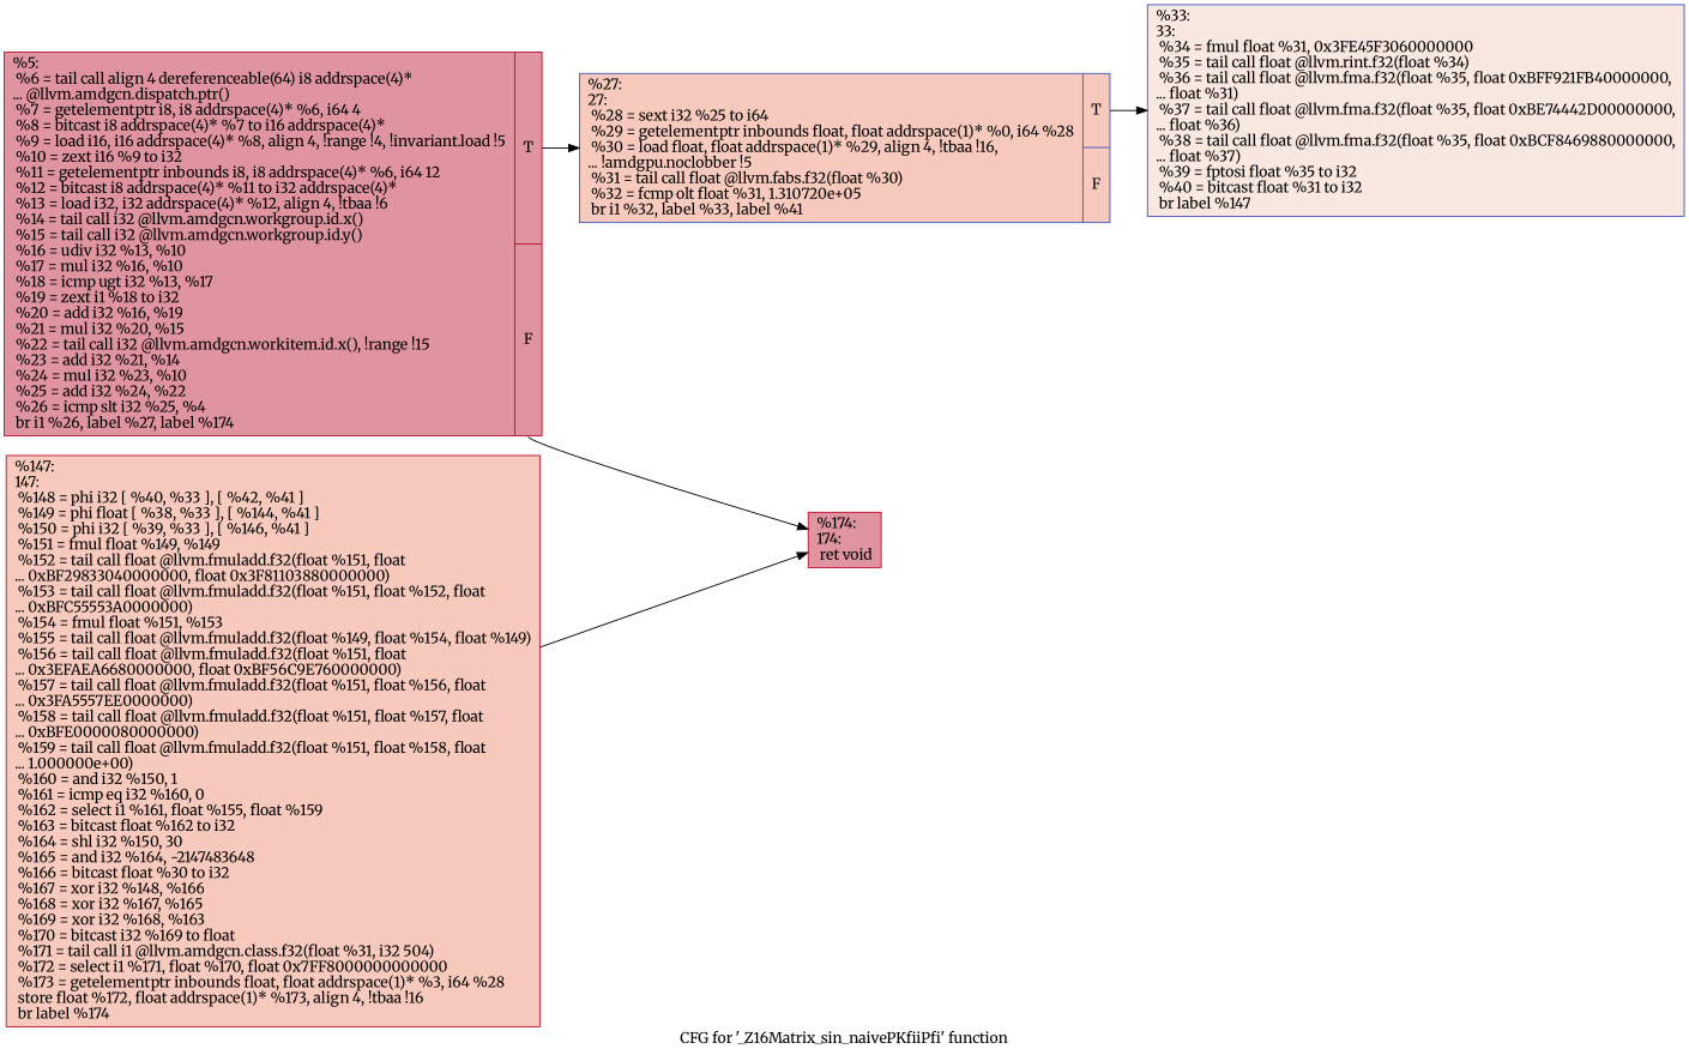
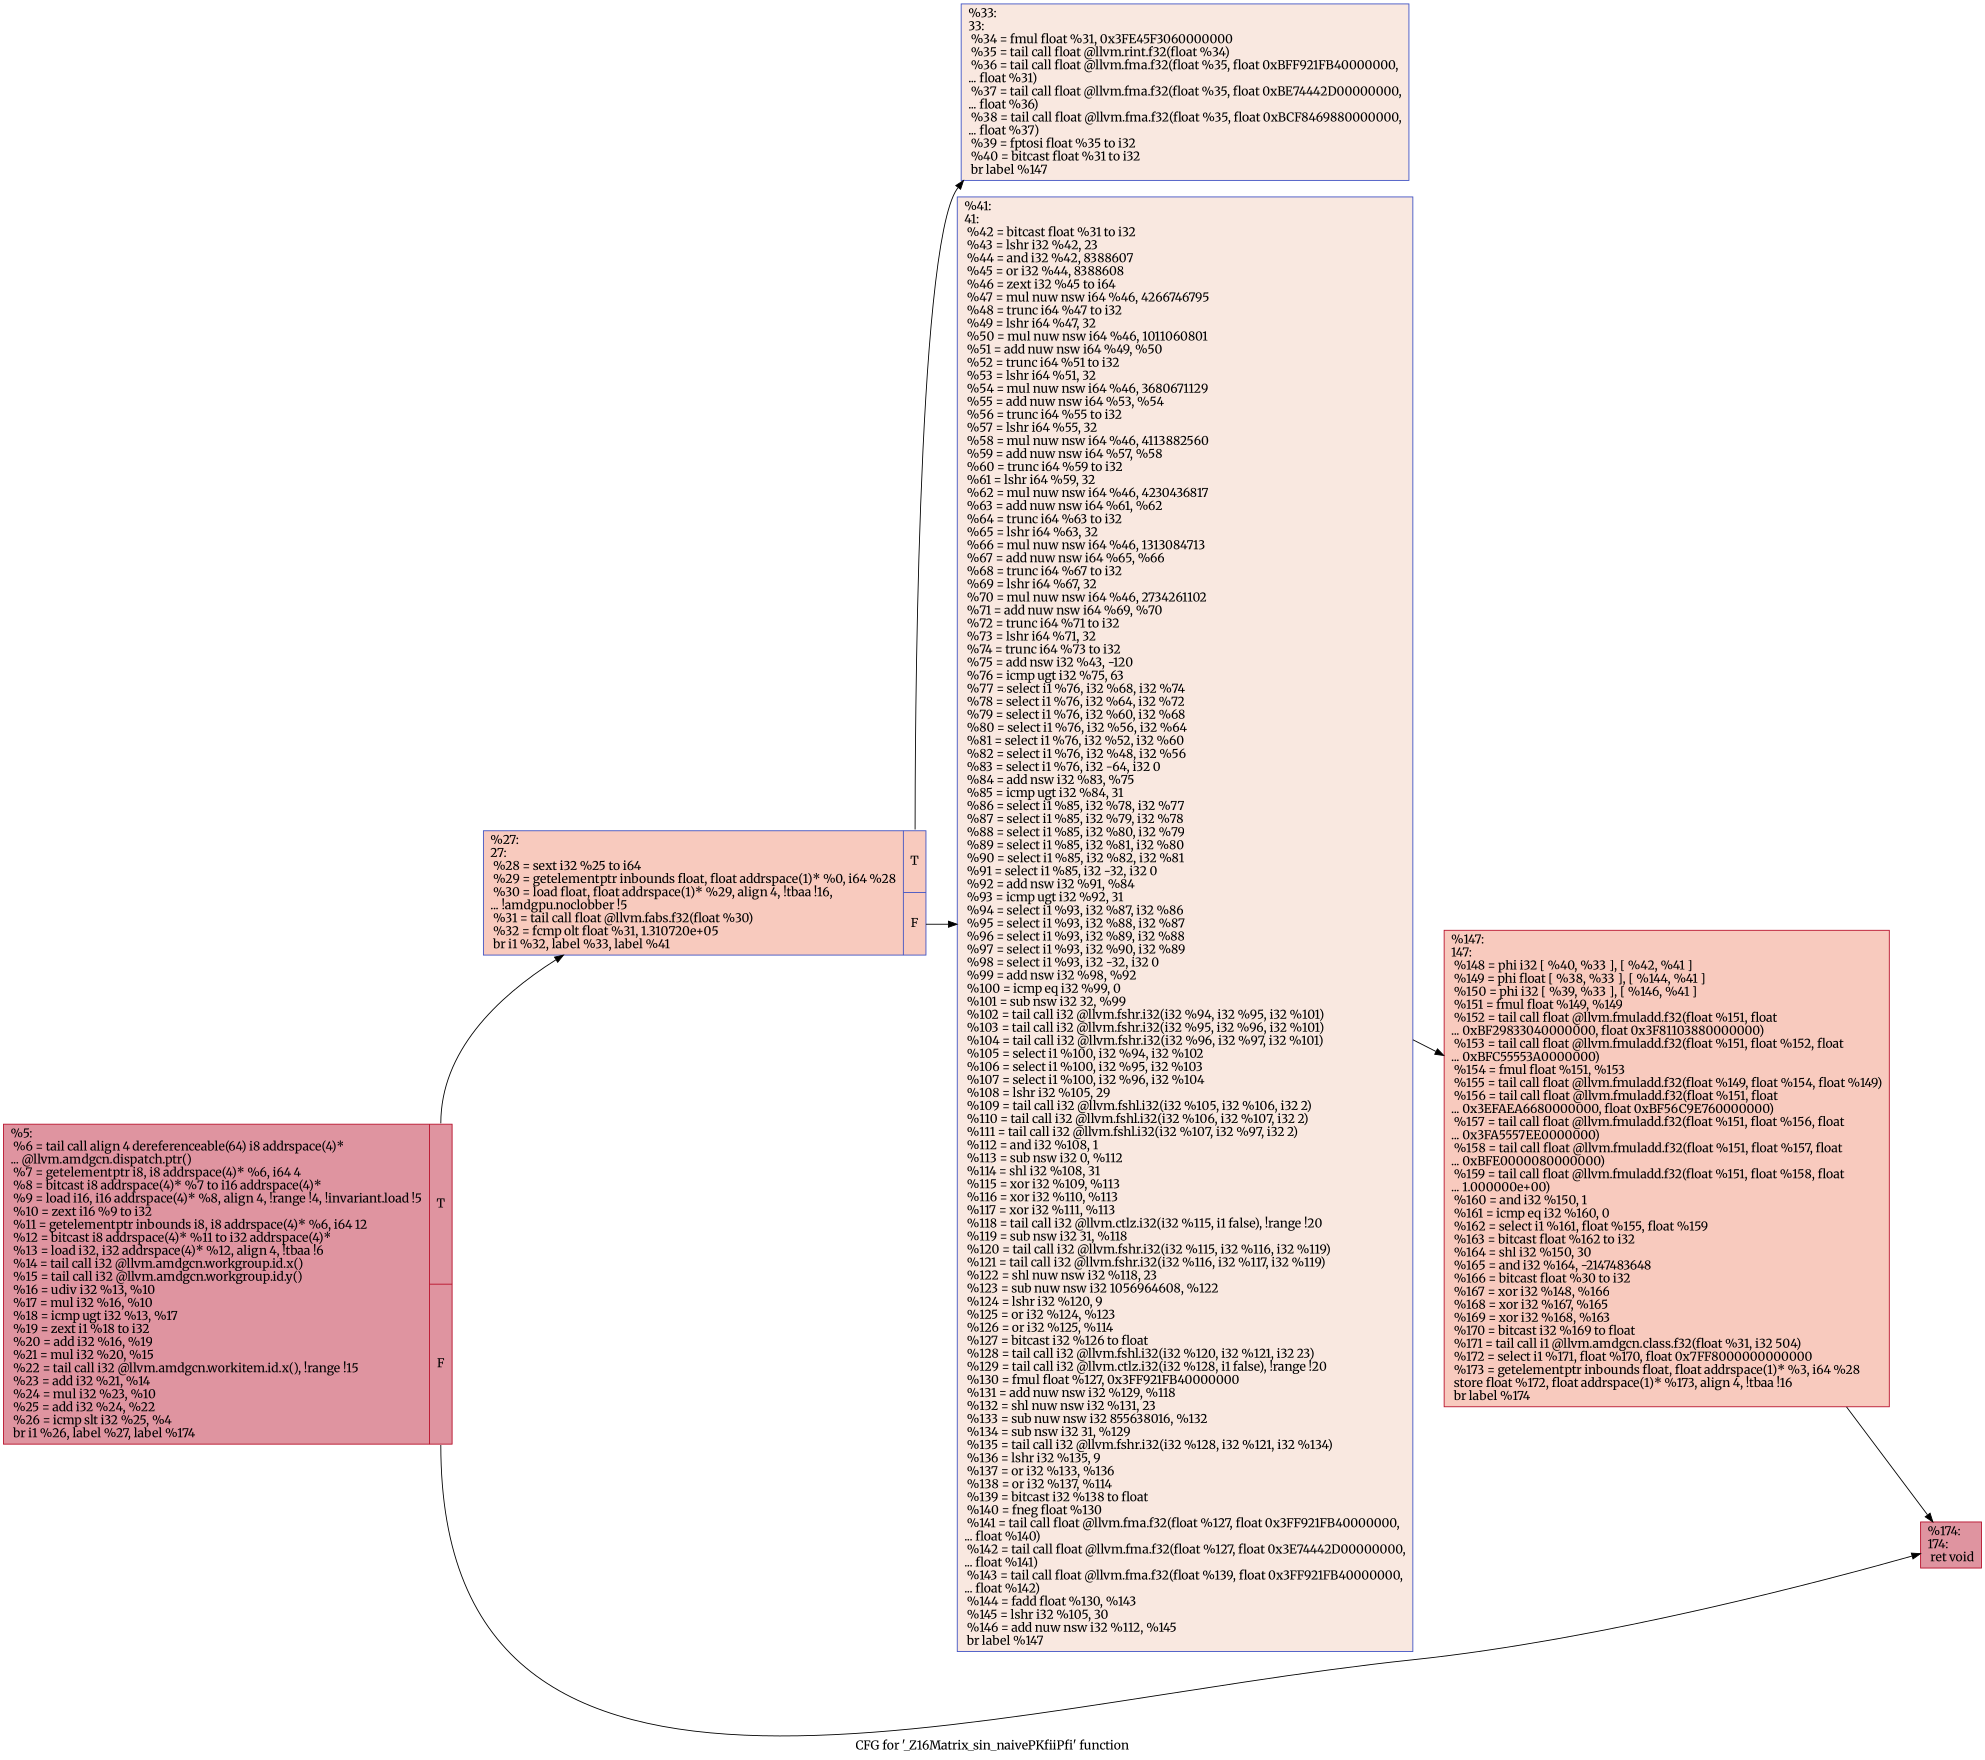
  digraph {
    fontname=Merriweather
    label="CFG for '_Z16Matrix_sin_naivePKfiiPfi' function"
    rankdir=LR
    node [color="#b70d28ff" fillcolor="#b70d2870" fontname=Merriweather shape=record style=filled]
    edge [fontname=Merriweather]
    n1 [label="{%5:\l  %6 = tail call align 4 dereferenceable(64) i8 addrspace(4)*\l... @llvm.amdgcn.dispatch.ptr()\l  %7 = getelementptr i8, i8 addrspace(4)* %6, i64 4\l  %8 = bitcast i8 addrspace(4)* %7 to i16 addrspace(4)*\l  %9 = load i16, i16 addrspace(4)* %8, align 4, !range !4, !invariant.load !5\l  %10 = zext i16 %9 to i32\l  %11 = getelementptr inbounds i8, i8 addrspace(4)* %6, i64 12\l  %12 = bitcast i8 addrspace(4)* %11 to i32 addrspace(4)*\l  %13 = load i32, i32 addrspace(4)* %12, align 4, !tbaa !6\l  %14 = tail call i32 @llvm.amdgcn.workgroup.id.x()\l  %15 = tail call i32 @llvm.amdgcn.workgroup.id.y()\l  %16 = udiv i32 %13, %10\l  %17 = mul i32 %16, %10\l  %18 = icmp ugt i32 %13, %17\l  %19 = zext i1 %18 to i32\l  %20 = add i32 %16, %19\l  %21 = mul i32 %20, %15\l  %22 = tail call i32 @llvm.amdgcn.workitem.id.x(), !range !15\l  %23 = add i32 %21, %14\l  %24 = mul i32 %23, %10\l  %25 = add i32 %24, %22\l  %26 = icmp slt i32 %25, %4\l  br i1 %26, label %27, label %174\l|{<s0>T|<s1>F}}"]
    n2 [color="#3d50c3ff" fillcolor="#ef886b70" label="{%27:\l27:                                               \l  %28 = sext i32 %25 to i64\l  %29 = getelementptr inbounds float, float addrspace(1)* %0, i64 %28\l  %30 = load float, float addrspace(1)* %29, align 4, !tbaa !16,\l... !amdgpu.noclobber !5\l  %31 = tail call float @llvm.fabs.f32(float %30)\l  %32 = fcmp olt float %31, 1.310720e+05\l  br i1 %32, label %33, label %41\l|{<s0>T|<s1>F}}"]
    n3 [label="{%174:\l174:                                              \l  ret void\l}"]
    n4 [color="#3d50c3ff" fillcolor="#f1ccb870" label="{%33:\l33:                                               \l  %34 = fmul float %31, 0x3FE45F3060000000\l  %35 = tail call float @llvm.rint.f32(float %34)\l  %36 = tail call float @llvm.fma.f32(float %35, float 0xBFF921FB40000000,\l... float %31)\l  %37 = tail call float @llvm.fma.f32(float %35, float 0xBE74442D00000000,\l... float %36)\l  %38 = tail call float @llvm.fma.f32(float %35, float 0xBCF8469880000000,\l... float %37)\l  %39 = fptosi float %35 to i32\l  %40 = bitcast float %31 to i32\l  br label %147\l}"]
+   n5 [color="#3d50c3ff" fillcolor="#f1ccb870" label="{%41:\l41:                                               \l  %42 = bitcast float %31 to i32\l  %43 = lshr i32 %42, 23\l  %44 = and i32 %42, 8388607\l  %45 = or i32 %44, 8388608\l  %46 = zext i32 %45 to i64\l  %47 = mul nuw nsw i64 %46, 4266746795\l  %48 = trunc i64 %47 to i32\l  %49 = lshr i64 %47, 32\l  %50 = mul nuw nsw i64 %46, 1011060801\l  %51 = add nuw nsw i64 %49, %50\l  %52 = trunc i64 %51 to i32\l  %53 = lshr i64 %51, 32\l  %54 = mul nuw nsw i64 %46, 3680671129\l  %55 = add nuw nsw i64 %53, %54\l  %56 = trunc i64 %55 to i32\l  %57 = lshr i64 %55, 32\l  %58 = mul nuw nsw i64 %46, 4113882560\l  %59 = add nuw nsw i64 %57, %58\l  %60 = trunc i64 %59 to i32\l  %61 = lshr i64 %59, 32\l  %62 = mul nuw nsw i64 %46, 4230436817\l  %63 = add nuw nsw i64 %61, %62\l  %64 = trunc i64 %63 to i32\l  %65 = lshr i64 %63, 32\l  %66 = mul nuw nsw i64 %46, 1313084713\l  %67 = add nuw nsw i64 %65, %66\l  %68 = trunc i64 %67 to i32\l  %69 = lshr i64 %67, 32\l  %70 = mul nuw nsw i64 %46, 2734261102\l  %71 = add nuw nsw i64 %69, %70\l  %72 = trunc i64 %71 to i32\l  %73 = lshr i64 %71, 32\l  %74 = trunc i64 %73 to i32\l  %75 = add nsw i32 %43, -120\l  %76 = icmp ugt i32 %75, 63\l  %77 = select i1 %76, i32 %68, i32 %74\l  %78 = select i1 %76, i32 %64, i32 %72\l  %79 = select i1 %76, i32 %60, i32 %68\l  %80 = select i1 %76, i32 %56, i32 %64\l  %81 = select i1 %76, i32 %52, i32 %60\l  %82 = select i1 %76, i32 %48, i32 %56\l  %83 = select i1 %76, i32 -64, i32 0\l  %84 = add nsw i32 %83, %75\l  %85 = icmp ugt i32 %84, 31\l  %86 = select i1 %85, i32 %78, i32 %77\l  %87 = select i1 %85, i32 %79, i32 %78\l  %88 = select i1 %85, i32 %80, i32 %79\l  %89 = select i1 %85, i32 %81, i32 %80\l  %90 = select i1 %85, i32 %82, i32 %81\l  %91 = select i1 %85, i32 -32, i32 0\l  %92 = add nsw i32 %91, %84\l  %93 = icmp ugt i32 %92, 31\l  %94 = select i1 %93, i32 %87, i32 %86\l  %95 = select i1 %93, i32 %88, i32 %87\l  %96 = select i1 %93, i32 %89, i32 %88\l  %97 = select i1 %93, i32 %90, i32 %89\l  %98 = select i1 %93, i32 -32, i32 0\l  %99 = add nsw i32 %98, %92\l  %100 = icmp eq i32 %99, 0\l  %101 = sub nsw i32 32, %99\l  %102 = tail call i32 @llvm.fshr.i32(i32 %94, i32 %95, i32 %101)\l  %103 = tail call i32 @llvm.fshr.i32(i32 %95, i32 %96, i32 %101)\l  %104 = tail call i32 @llvm.fshr.i32(i32 %96, i32 %97, i32 %101)\l  %105 = select i1 %100, i32 %94, i32 %102\l  %106 = select i1 %100, i32 %95, i32 %103\l  %107 = select i1 %100, i32 %96, i32 %104\l  %108 = lshr i32 %105, 29\l  %109 = tail call i32 @llvm.fshl.i32(i32 %105, i32 %106, i32 2)\l  %110 = tail call i32 @llvm.fshl.i32(i32 %106, i32 %107, i32 2)\l  %111 = tail call i32 @llvm.fshl.i32(i32 %107, i32 %97, i32 2)\l  %112 = and i32 %108, 1\l  %113 = sub nsw i32 0, %112\l  %114 = shl i32 %108, 31\l  %115 = xor i32 %109, %113\l  %116 = xor i32 %110, %113\l  %117 = xor i32 %111, %113\l  %118 = tail call i32 @llvm.ctlz.i32(i32 %115, i1 false), !range !20\l  %119 = sub nsw i32 31, %118\l  %120 = tail call i32 @llvm.fshr.i32(i32 %115, i32 %116, i32 %119)\l  %121 = tail call i32 @llvm.fshr.i32(i32 %116, i32 %117, i32 %119)\l  %122 = shl nuw nsw i32 %118, 23\l  %123 = sub nuw nsw i32 1056964608, %122\l  %124 = lshr i32 %120, 9\l  %125 = or i32 %124, %123\l  %126 = or i32 %125, %114\l  %127 = bitcast i32 %126 to float\l  %128 = tail call i32 @llvm.fshl.i32(i32 %120, i32 %121, i32 23)\l  %129 = tail call i32 @llvm.ctlz.i32(i32 %128, i1 false), !range !20\l  %130 = fmul float %127, 0x3FF921FB40000000\l  %131 = add nuw nsw i32 %129, %118\l  %132 = shl nuw nsw i32 %131, 23\l  %133 = sub nuw nsw i32 855638016, %132\l  %134 = sub nsw i32 31, %129\l  %135 = tail call i32 @llvm.fshr.i32(i32 %128, i32 %121, i32 %134)\l  %136 = lshr i32 %135, 9\l  %137 = or i32 %133, %136\l  %138 = or i32 %137, %114\l  %139 = bitcast i32 %138 to float\l  %140 = fneg float %130\l  %141 = tail call float @llvm.fma.f32(float %127, float 0x3FF921FB40000000,\l... float %140)\l  %142 = tail call float @llvm.fma.f32(float %127, float 0x3E74442D00000000,\l... float %141)\l  %143 = tail call float @llvm.fma.f32(float %139, float 0x3FF921FB40000000,\l... float %142)\l  %144 = fadd float %130, %143\l  %145 = lshr i32 %105, 30\l  %146 = add nuw nsw i32 %112, %145\l  br label %147\l}"]
    n6 [fillcolor="#ef886b70" label="{%147:\l147:                                              \l  %148 = phi i32 [ %40, %33 ], [ %42, %41 ]\l  %149 = phi float [ %38, %33 ], [ %144, %41 ]\l  %150 = phi i32 [ %39, %33 ], [ %146, %41 ]\l  %151 = fmul float %149, %149\l  %152 = tail call float @llvm.fmuladd.f32(float %151, float\l... 0xBF29833040000000, float 0x3F81103880000000)\l  %153 = tail call float @llvm.fmuladd.f32(float %151, float %152, float\l... 0xBFC55553A0000000)\l  %154 = fmul float %151, %153\l  %155 = tail call float @llvm.fmuladd.f32(float %149, float %154, float %149)\l  %156 = tail call float @llvm.fmuladd.f32(float %151, float\l... 0x3EFAEA6680000000, float 0xBF56C9E760000000)\l  %157 = tail call float @llvm.fmuladd.f32(float %151, float %156, float\l... 0x3FA5557EE0000000)\l  %158 = tail call float @llvm.fmuladd.f32(float %151, float %157, float\l... 0xBFE0000080000000)\l  %159 = tail call float @llvm.fmuladd.f32(float %151, float %158, float\l... 1.000000e+00)\l  %160 = and i32 %150, 1\l  %161 = icmp eq i32 %160, 0\l  %162 = select i1 %161, float %155, float %159\l  %163 = bitcast float %162 to i32\l  %164 = shl i32 %150, 30\l  %165 = and i32 %164, -2147483648\l  %166 = bitcast float %30 to i32\l  %167 = xor i32 %148, %166\l  %168 = xor i32 %167, %165\l  %169 = xor i32 %168, %163\l  %170 = bitcast i32 %169 to float\l  %171 = tail call i1 @llvm.amdgcn.class.f32(float %31, i32 504)\l  %172 = select i1 %171, float %170, float 0x7FF8000000000000\l  %173 = getelementptr inbounds float, float addrspace(1)* %3, i64 %28\l  store float %172, float addrspace(1)* %173, align 4, !tbaa !16\l  br label %174\l}"]
    n1 -> n2 [tailport=s0]
    n1 -> n3 [tailport=s1]
    n2 -> n4 [tailport=s0]
+   n2 -> n5 [tailport=s1]
+   n5 -> n6
    n6 -> n3
  }
